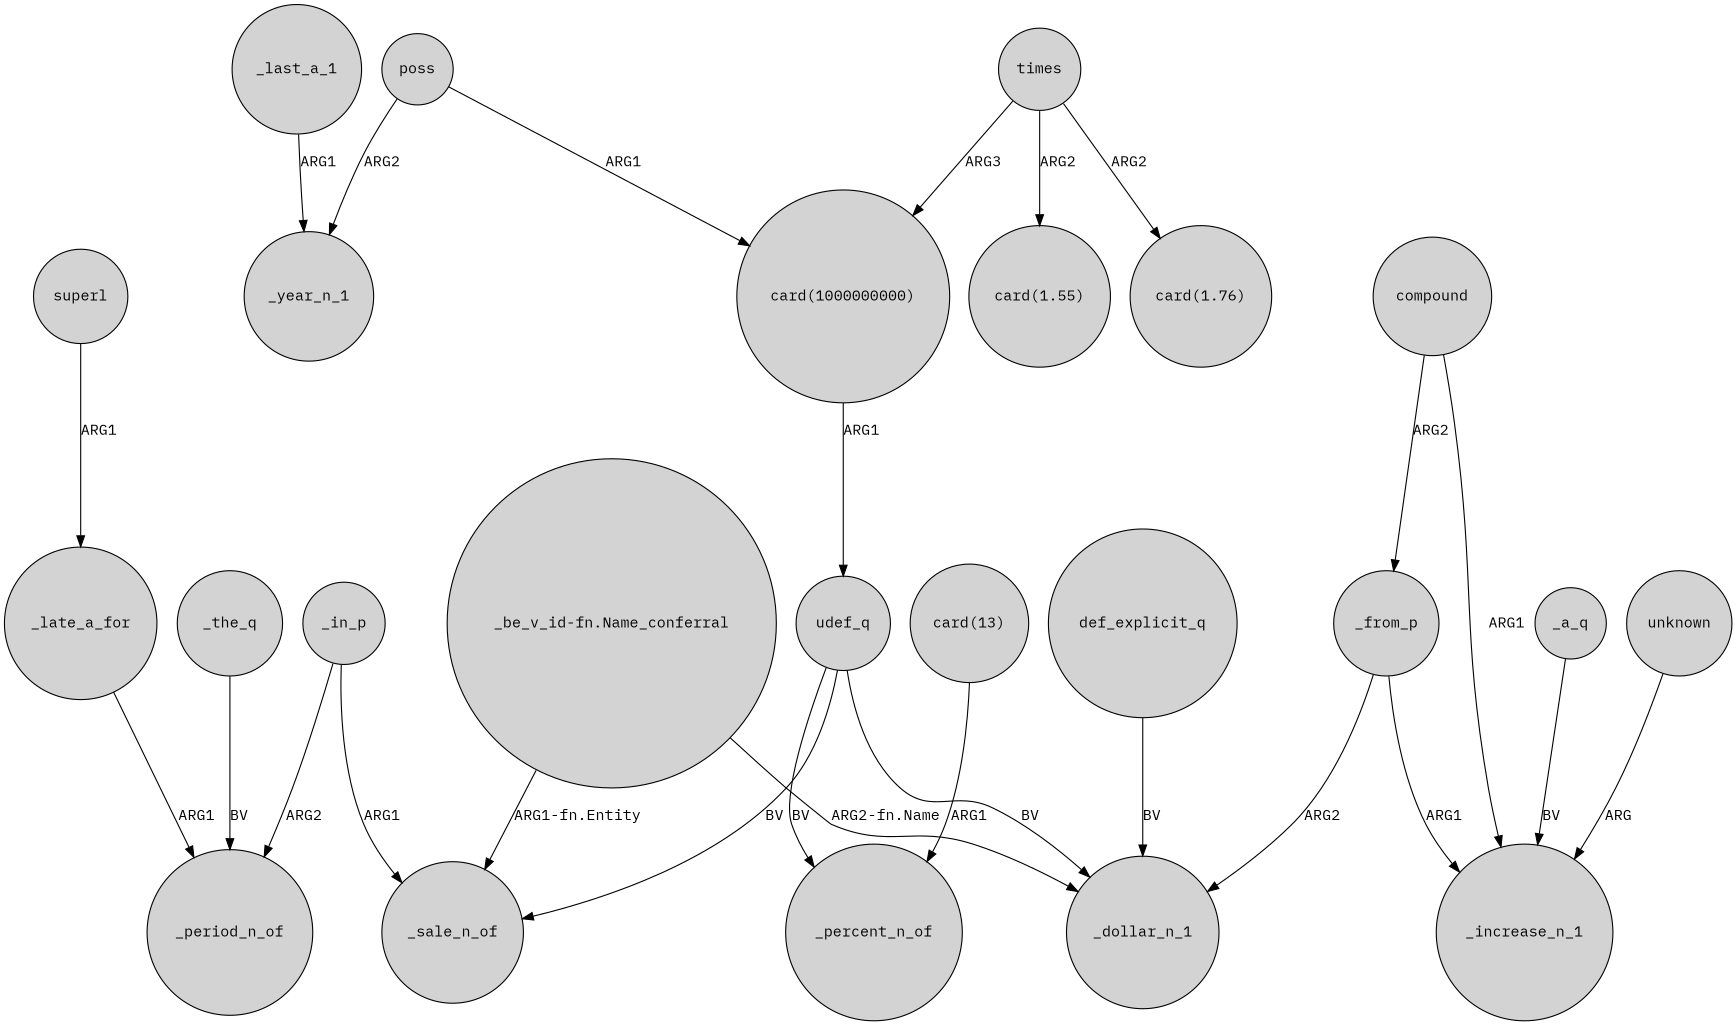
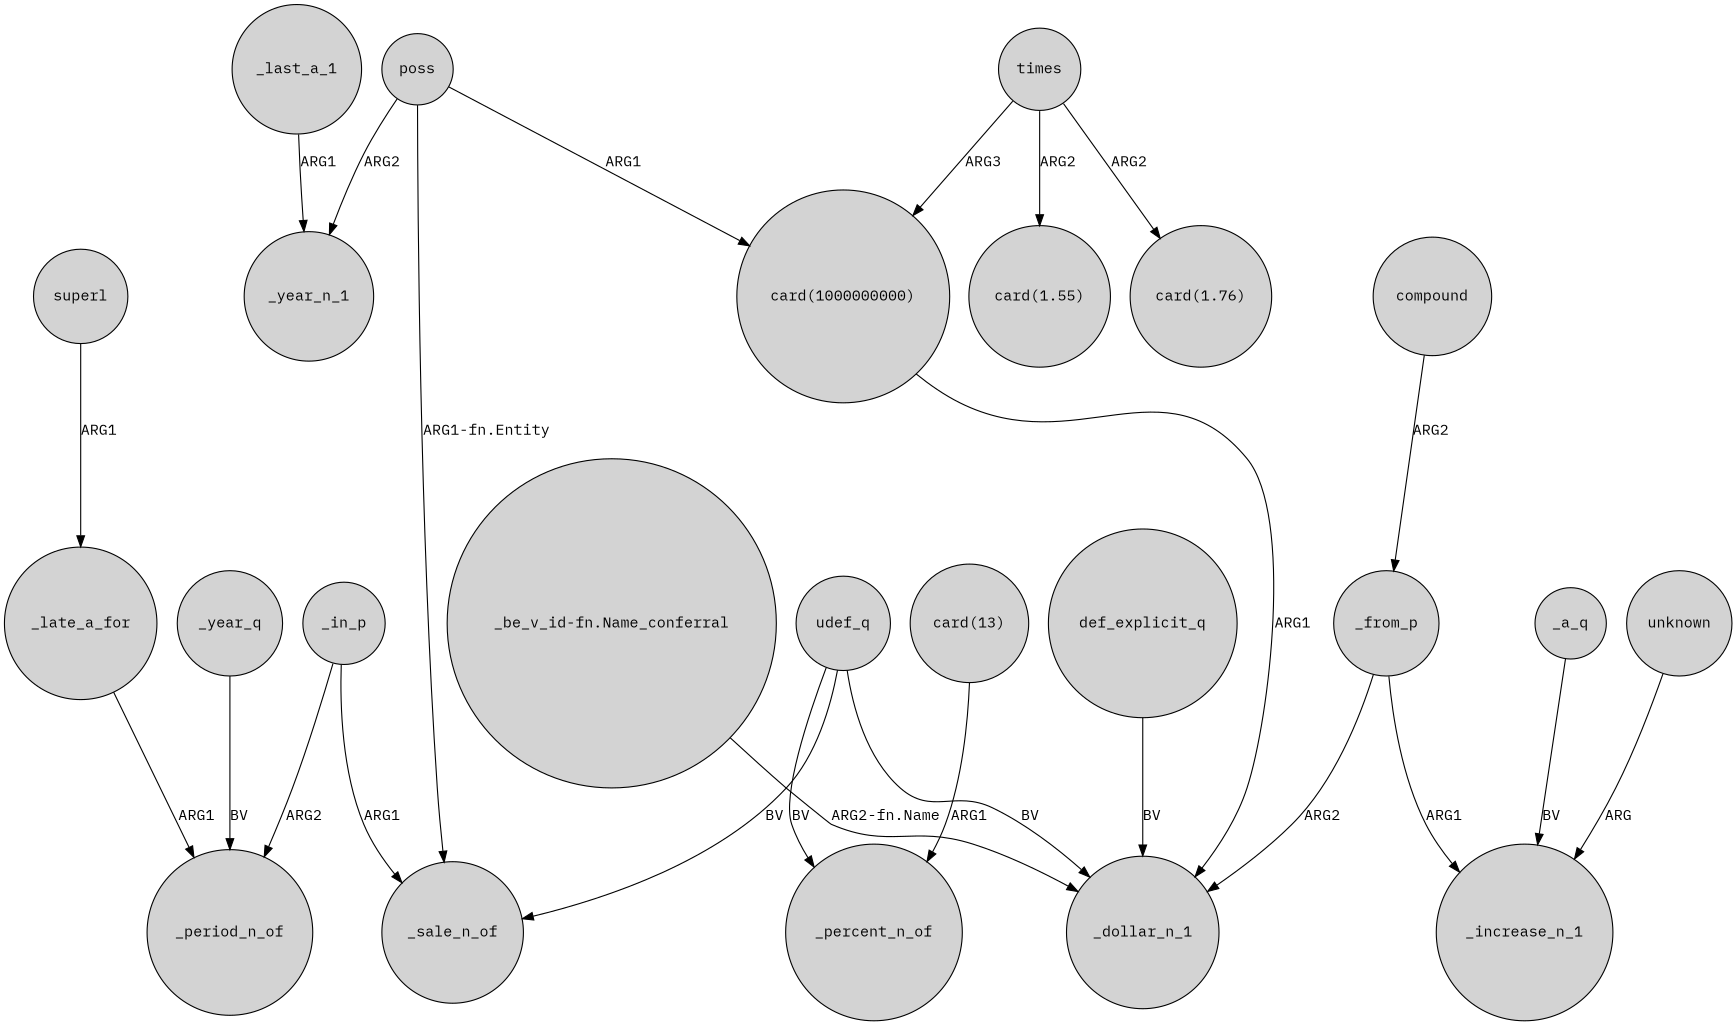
  digraph {
    fontname="IBM Plex Mono"
    node [fontname="IBM Plex Mono" shape=circle style=filled]
    edge [fontname="IBM Plex Mono"]
    def_explicit_q
    _dollar_n_1
    "card(1000000000)"
    compound
    _increase_n_1
    _from_p
    times
    "card(1.55)"
    "card(1.76)"
    _in_p
    _period_n_of
    _sale_n_of
    superl
    _late_a_for
    poss
    _year_n_1
    udef_q
    _percent_n_of
    "card(13)"
    _last_a_1
    "_be_v_id-fn.Name_conferral"
    _a_q
-   _the_q
+   _the_q [label=_year_q]
    unknown
    def_explicit_q -> _dollar_n_1 [label=BV]
-   "card(1000000000)" -> udef_q [label=ARG1]
-   compound -> _increase_n_1 [label=ARG1]
+   "card(1000000000)" -> _dollar_n_1 [label=ARG1]
    compound -> _from_p [label=ARG2]
    _from_p -> _dollar_n_1 [label=ARG2]
    _from_p -> _increase_n_1 [label=ARG1]
    times -> "card(1000000000)" [label=ARG3]
    times -> "card(1.55)" [label=ARG2]
    times -> "card(1.76)" [label=ARG2]
    _in_p -> _period_n_of [label=ARG2]
    _in_p -> _sale_n_of [label=ARG1]
    superl -> _late_a_for [label=ARG1]
    _late_a_for -> _period_n_of [label=ARG1]
    poss -> "card(1000000000)" [label=ARG1]
    poss -> _year_n_1 [label=ARG2]
    udef_q -> _dollar_n_1 [label=BV]
    udef_q -> _sale_n_of [label=BV]
    udef_q -> _percent_n_of [label=BV]
    "card(13)" -> _percent_n_of [label=ARG1]
    _last_a_1 -> _year_n_1 [label=ARG1]
    "_be_v_id-fn.Name_conferral" -> _dollar_n_1 [label="ARG2-fn.Name"]
-   "_be_v_id-fn.Name_conferral" -> _sale_n_of [label="ARG1-fn.Entity"]
+   poss -> _sale_n_of [label="ARG1-fn.Entity"]
    _a_q -> _increase_n_1 [label=BV]
    _the_q -> _period_n_of [label=BV]
    unknown -> _increase_n_1 [label=ARG]
  }
